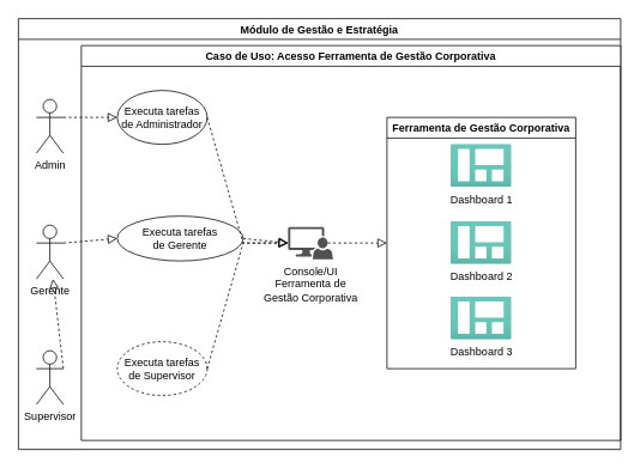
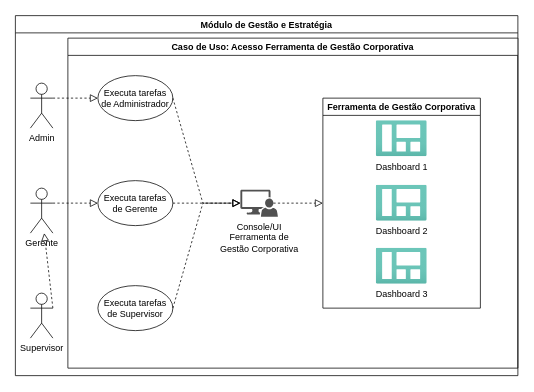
  <mxCell id="0" />
  <mxCell id="1" parent="0" />
  <mxCell id="2" value="Módulo de Gestão e Estratégia" style="swimlane;" vertex="1" parent="1"><mxGeometry x="20" y="20" width="670" height="480" as="geometry" /></mxCell>
  <mxCell id="3" value="Admin" style="shape=umlActor;verticalLabelPosition=bottom;verticalAlign=top;html=1;outlineConnect=0;" vertex="1" parent="2"><mxGeometry x="20" y="90" width="30" height="60" as="geometry" /></mxCell>
  <mxCell id="4" value="Caso de Uso: Acesso Ferramenta de Gestão Corporativa" style="swimlane;" vertex="1" parent="2"><mxGeometry x="70" y="30" width="600" height="440" as="geometry" /></mxCell>
  <mxCell id="5" value="Executa tarefas&lt;br&gt;de Administrador" style="ellipse;whiteSpace=wrap;html=1;align=center;newEdgeStyle={&quot;edgeStyle&quot;:&quot;entityRelationEdgeStyle&quot;,&quot;startArrow&quot;:&quot;none&quot;,&quot;endArrow&quot;:&quot;none&quot;,&quot;segment&quot;:10,&quot;curved&quot;:1};treeFolding=1;treeMoving=1;" vertex="1" parent="4"><mxGeometry x="40" y="50" width="100" height="60" as="geometry" /></mxCell>
- <mxCell id="6" value="Executa tarefas&lt;br&gt;de Gerente" style="ellipse;whiteSpace=wrap;html=1;align=center;newEdgeStyle={&quot;edgeStyle&quot;:&quot;entityRelationEdgeStyle&quot;,&quot;startArrow&quot;:&quot;none&quot;,&quot;endArrow&quot;:&quot;none&quot;,&quot;segment&quot;:10,&quot;curved&quot;:1};treeFolding=1;treeMoving=1;" vertex="1" parent="4"><mxGeometry x="40" y="190" width="140" height="50" as="geometry" /></mxCell>
- <mxCell id="7" value="Executa tarefas&lt;br&gt;de Supervisor" style="ellipse;whiteSpace=wrap;html=1;align=center;newEdgeStyle={&quot;edgeStyle&quot;:&quot;entityRelationEdgeStyle&quot;,&quot;startArrow&quot;:&quot;none&quot;,&quot;endArrow&quot;:&quot;none&quot;,&quot;segment&quot;:10,&quot;curved&quot;:1};treeFolding=1;treeMoving=1;dashed=1;" vertex="1" parent="4"><mxGeometry x="40" y="330" width="100" height="60" as="geometry" /></mxCell>
+ <mxCell id="6" value="Executa tarefas&lt;br&gt;de Gerente" style="ellipse;whiteSpace=wrap;html=1;align=center;newEdgeStyle={&quot;edgeStyle&quot;:&quot;entityRelationEdgeStyle&quot;,&quot;startArrow&quot;:&quot;none&quot;,&quot;endArrow&quot;:&quot;none&quot;,&quot;segment&quot;:10,&quot;curved&quot;:1};treeFolding=1;treeMoving=1;" vertex="1" parent="4"><mxGeometry x="40" y="190" width="100" height="60" as="geometry" /></mxCell>
+ <mxCell id="7" value="Executa tarefas&lt;br&gt;de Supervisor" style="ellipse;whiteSpace=wrap;html=1;align=center;newEdgeStyle={&quot;edgeStyle&quot;:&quot;entityRelationEdgeStyle&quot;,&quot;startArrow&quot;:&quot;none&quot;,&quot;endArrow&quot;:&quot;none&quot;,&quot;segment&quot;:10,&quot;curved&quot;:1};treeFolding=1;treeMoving=1;" vertex="1" parent="4"><mxGeometry x="40" y="330" width="100" height="60" as="geometry" /></mxCell>
  <mxCell id="8" value="Console/UI&lt;br&gt;Ferramenta de&lt;br&gt;Gestão Corporativa" style="sketch=0;pointerEvents=1;shadow=0;dashed=0;html=1;strokeColor=none;labelPosition=center;verticalLabelPosition=bottom;verticalAlign=top;align=center;fillColor=#515151;shape=mxgraph.mscae.system_center.admin_console" vertex="1" parent="4"><mxGeometry x="230" y="202" width="50" height="36" as="geometry" /></mxCell>
  <mxCell id="9" value="Ferramenta de Gestão Corporativa" style="swimlane;" vertex="1" parent="4"><mxGeometry x="340" y="80" width="210" height="280" as="geometry" /></mxCell>
  <mxCell id="10" value="Dashboard 1" style="aspect=fixed;html=1;points=[];align=center;image;fontSize=12;image=img/lib/azure2/general/Dashboard.svg;" vertex="1" parent="9"><mxGeometry x="71" y="30" width="68" height="48" as="geometry" /></mxCell>
  <mxCell id="11" value="Dashboard 2" style="aspect=fixed;html=1;points=[];align=center;image;fontSize=12;image=img/lib/azure2/general/Dashboard.svg;" vertex="1" parent="9"><mxGeometry x="71" y="116" width="68" height="48" as="geometry" /></mxCell>
  <mxCell id="12" value="Dashboard 3" style="aspect=fixed;html=1;points=[];align=center;image;fontSize=12;image=img/lib/azure2/general/Dashboard.svg;" vertex="1" parent="9"><mxGeometry x="71" y="200" width="68" height="48" as="geometry" /></mxCell>
  <mxCell id="13" value="" style="endArrow=block;startArrow=none;endFill=0;startFill=0;endSize=8;html=1;verticalAlign=bottom;dashed=1;labelBackgroundColor=none;rounded=0;exitX=1;exitY=0.5;exitDx=0;exitDy=0;entryX=0;entryY=0.5;entryDx=0;entryDy=0;entryPerimeter=0;" edge="1" parent="4" source="5" target="8"><mxGeometry width="160" relative="1" as="geometry"><mxPoint x="-10" y="130" as="sourcePoint" /><mxPoint x="200" y="180" as="targetPoint" /><Array as="points"><mxPoint x="180" y="220" /></Array></mxGeometry></mxCell>
  <mxCell id="14" value="" style="endArrow=block;startArrow=none;endFill=0;startFill=0;endSize=8;html=1;verticalAlign=bottom;dashed=1;labelBackgroundColor=none;rounded=0;exitX=1;exitY=0.5;exitDx=0;exitDy=0;entryX=0;entryY=0.5;entryDx=0;entryDy=0;entryPerimeter=0;" edge="1" parent="4" source="6" target="8"><mxGeometry width="160" relative="1" as="geometry"><mxPoint x="150" y="130" as="sourcePoint" /><mxPoint x="170" y="220" as="targetPoint" /></mxGeometry></mxCell>
  <mxCell id="15" value="" style="endArrow=block;startArrow=none;endFill=0;startFill=0;endSize=8;html=1;verticalAlign=bottom;dashed=1;labelBackgroundColor=none;rounded=0;entryX=0;entryY=0.5;entryDx=0;entryDy=0;exitX=1;exitY=0.5;exitDx=0;exitDy=0;entryPerimeter=0;" edge="1" parent="4" source="7" target="8"><mxGeometry width="160" relative="1" as="geometry"><mxPoint x="150" y="240" as="sourcePoint" /><mxPoint x="212" y="240.008" as="targetPoint" /><Array as="points"><mxPoint x="180" y="220" /></Array></mxGeometry></mxCell>
  <mxCell id="16" value="" style="endArrow=block;startArrow=none;endFill=0;startFill=0;endSize=8;html=1;verticalAlign=bottom;dashed=1;labelBackgroundColor=none;rounded=0;exitX=0.88;exitY=0.5;exitDx=0;exitDy=0;exitPerimeter=0;entryX=0;entryY=0.5;entryDx=0;entryDy=0;" edge="1" parent="4" source="8" target="9"><mxGeometry width="160" relative="1" as="geometry"><mxPoint x="255" y="219.71" as="sourcePoint" /><mxPoint x="333" y="220" as="targetPoint" /></mxGeometry></mxCell>
  <mxCell id="17" value="" style="endArrow=block;startArrow=none;endFill=0;startFill=0;endSize=8;html=1;verticalAlign=bottom;dashed=1;labelBackgroundColor=none;rounded=0;entryX=0;entryY=0.5;entryDx=0;entryDy=0;exitX=1;exitY=0.333;exitDx=0;exitDy=0;exitPerimeter=0;" edge="1" parent="2" source="3" target="5"><mxGeometry width="160" relative="1" as="geometry"><mxPoint x="70" y="200" as="sourcePoint" /><mxPoint x="230" y="200" as="targetPoint" /></mxGeometry></mxCell>
  <mxCell id="18" value="Gerente" style="shape=umlActor;verticalLabelPosition=bottom;verticalAlign=top;html=1;outlineConnect=0;" vertex="1" parent="2"><mxGeometry x="20" y="230" width="30" height="60" as="geometry" /></mxCell>
  <mxCell id="19" value="Supervisor" style="shape=umlActor;verticalLabelPosition=bottom;verticalAlign=top;html=1;outlineConnect=0;" vertex="1" parent="2"><mxGeometry x="20" y="370" width="30" height="60" as="geometry" /></mxCell>
  <mxCell id="20" value="" style="endArrow=block;startArrow=none;endFill=0;startFill=0;endSize=8;html=1;verticalAlign=bottom;dashed=1;labelBackgroundColor=none;rounded=0;entryX=0;entryY=0.5;entryDx=0;entryDy=0;exitX=1;exitY=0.333;exitDx=0;exitDy=0;exitPerimeter=0;" edge="1" parent="2" source="18" target="6"><mxGeometry width="160" relative="1" as="geometry"><mxPoint x="60" y="160" as="sourcePoint" /><mxPoint x="120" y="160" as="targetPoint" /></mxGeometry></mxCell>
  <mxCell id="21" value="" style="endArrow=block;startArrow=none;endFill=0;startFill=0;endSize=8;html=1;verticalAlign=bottom;dashed=1;labelBackgroundColor=none;rounded=0;exitX=1;exitY=0.333;exitDx=0;exitDy=0;exitPerimeter=0;" edge="1" parent="2" source="19" target="18"><mxGeometry width="160" relative="1" as="geometry"><mxPoint x="60" y="270" as="sourcePoint" /><mxPoint x="120" y="270" as="targetPoint" /></mxGeometry></mxCell>
